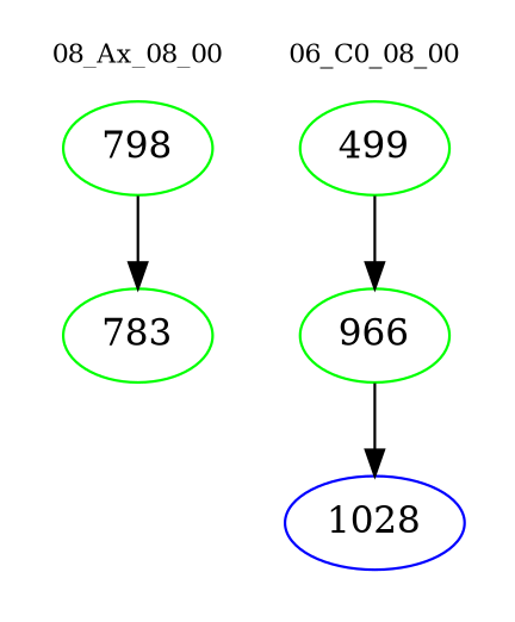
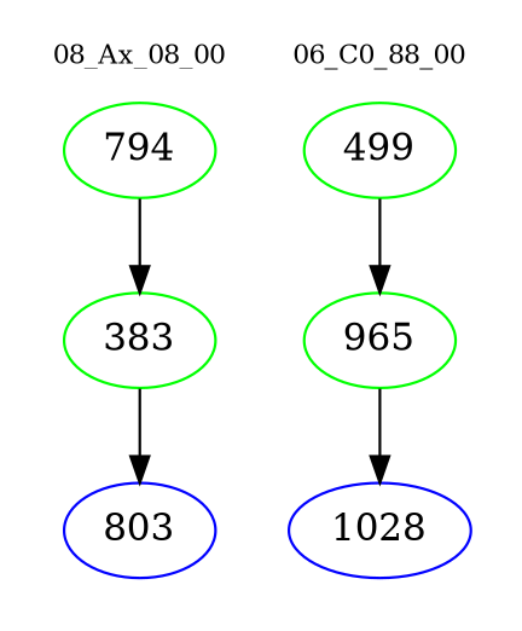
  digraph {
    node [color=green]
    edge [color=black]
-   n1 [label=798]
-   n2 [label=783]
+   n1 [label=794]
+   n2 [label=383]
+   n3 [color=blue label=803]
    n4 [label=499]
-   n5 [label=966]
+   n5 [label=965]
    n6 [color=blue label=1028]
    subgraph cluster_1 {
      color=white
      fontsize=10
      label="08_Ax_08_00"
      n1
      n2
+     n3
    }
    subgraph cluster_2 {
      color=white
      fontsize=10
-     label="06_C0_08_00"
+     label="06_C0_88_00"
      n4
      n5
      n6
    }
    n1 -> n2
+   n2 -> n3
    n4 -> n5
    n5 -> n6
  }
